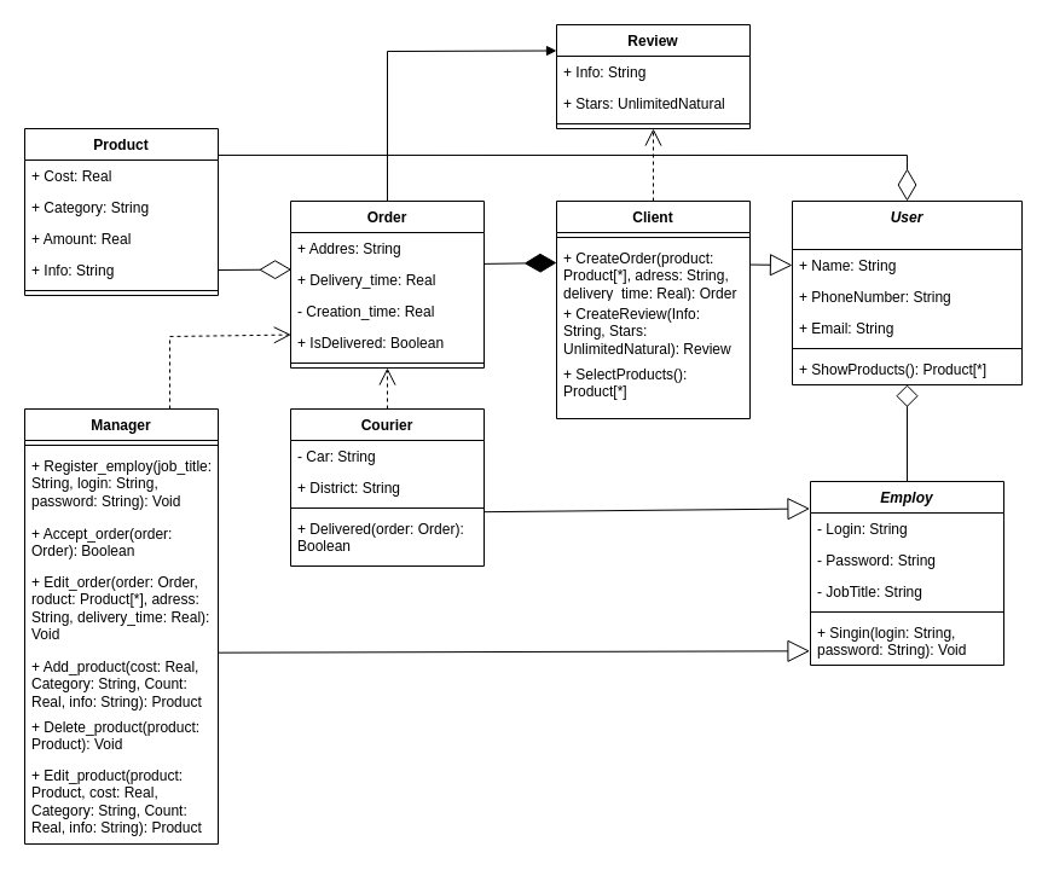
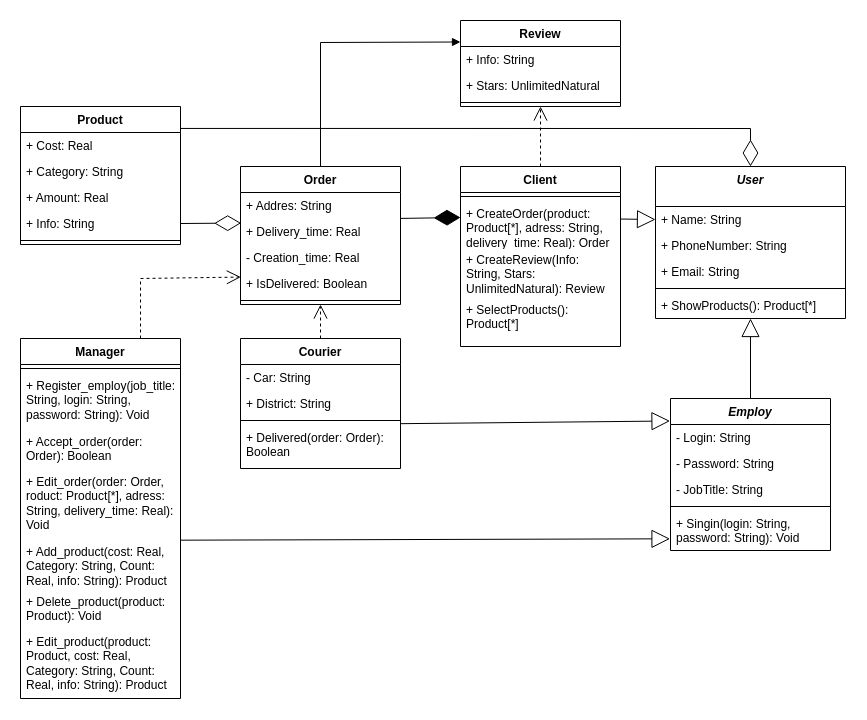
  <mxCell id="0" />
  <mxCell id="1" parent="0" />
  <mxCell id="2" value="&lt;i style=&quot;&quot;&gt;User&lt;/i&gt;" style="swimlane;fontStyle=1;align=center;verticalAlign=top;childLayout=stackLayout;horizontal=1;startSize=40;horizontalStack=0;resizeParent=1;resizeParentMax=0;resizeLast=0;collapsible=1;marginBottom=0;whiteSpace=wrap;html=1;" parent="1" vertex="1"><mxGeometry x="655" y="166" width="190" height="152" as="geometry" /></mxCell>
  <mxCell id="3" value="+ Name: String" style="text;strokeColor=none;fillColor=none;align=left;verticalAlign=top;spacingLeft=4;spacingRight=4;overflow=hidden;rotatable=0;points=[[0,0.5],[1,0.5]];portConstraint=eastwest;whiteSpace=wrap;html=1;" parent="2" vertex="1"><mxGeometry y="40" width="190" height="26" as="geometry" /></mxCell>
  <mxCell id="4" value="+ PhoneNumber: String" style="text;strokeColor=none;fillColor=none;align=left;verticalAlign=top;spacingLeft=4;spacingRight=4;overflow=hidden;rotatable=0;points=[[0,0.5],[1,0.5]];portConstraint=eastwest;whiteSpace=wrap;html=1;" parent="2" vertex="1"><mxGeometry y="66" width="190" height="26" as="geometry" /></mxCell>
  <mxCell id="5" value="+ Email: String" style="text;strokeColor=none;fillColor=none;align=left;verticalAlign=top;spacingLeft=4;spacingRight=4;overflow=hidden;rotatable=0;points=[[0,0.5],[1,0.5]];portConstraint=eastwest;whiteSpace=wrap;html=1;" parent="2" vertex="1"><mxGeometry y="92" width="190" height="26" as="geometry" /></mxCell>
  <mxCell id="6" value="" style="line;strokeWidth=1;fillColor=none;align=left;verticalAlign=middle;spacingTop=-1;spacingLeft=3;spacingRight=3;rotatable=0;labelPosition=right;points=[];portConstraint=eastwest;strokeColor=inherit;" parent="2" vertex="1"><mxGeometry y="118" width="190" height="8" as="geometry" /></mxCell>
  <mxCell id="7" value="+&amp;nbsp;&lt;code&gt;&lt;font face=&quot;Helvetica&quot;&gt;ShowProducts()&lt;/font&gt;&lt;/code&gt;: Product[*]" style="text;strokeColor=none;fillColor=none;align=left;verticalAlign=top;spacingLeft=4;spacingRight=4;overflow=hidden;rotatable=0;points=[[0,0.5],[1,0.5]];portConstraint=eastwest;whiteSpace=wrap;html=1;" parent="2" vertex="1"><mxGeometry y="126" width="190" height="26" as="geometry" /></mxCell>
  <mxCell id="8" value="Client" style="swimlane;fontStyle=1;align=center;verticalAlign=top;childLayout=stackLayout;horizontal=1;startSize=26;horizontalStack=0;resizeParent=1;resizeParentMax=0;resizeLast=0;collapsible=1;marginBottom=0;whiteSpace=wrap;html=1;" parent="1" vertex="1"><mxGeometry x="460" y="166" width="160" height="180" as="geometry" /></mxCell>
  <mxCell id="9" value="" style="line;strokeWidth=1;fillColor=none;align=left;verticalAlign=middle;spacingTop=-1;spacingLeft=3;spacingRight=3;rotatable=0;labelPosition=right;points=[];portConstraint=eastwest;strokeColor=inherit;" parent="8" vertex="1"><mxGeometry y="26" width="160" height="8" as="geometry" /></mxCell>
  <mxCell id="10" value="+ CreateOrder(product: Product[*], adress: String, delivery_time: Real): Order" style="text;strokeColor=none;fillColor=none;align=left;verticalAlign=top;spacingLeft=4;spacingRight=4;overflow=hidden;rotatable=0;points=[[0,0.5],[1,0.5]];portConstraint=eastwest;whiteSpace=wrap;html=1;" parent="8" vertex="1"><mxGeometry y="34" width="160" height="46" as="geometry" /></mxCell>
  <mxCell id="11" value="+ CreateReview(Info: String, Stars: UnlimitedNatural): Review" style="text;strokeColor=none;fillColor=none;align=left;verticalAlign=top;spacingLeft=4;spacingRight=4;overflow=hidden;rotatable=0;points=[[0,0.5],[1,0.5]];portConstraint=eastwest;whiteSpace=wrap;html=1;" vertex="1" parent="8"><mxGeometry y="80" width="160" height="50" as="geometry" /></mxCell>
  <mxCell id="12" value="+&amp;nbsp;&lt;span lang=&quot;en&quot; class=&quot;HwtZe&quot;&gt;&lt;span class=&quot;jCAhz ChMk0b&quot;&gt;&lt;span class=&quot;ryNqvb&quot;&gt;SelectProducts&lt;/span&gt;&lt;/span&gt;&lt;/span&gt;(): Product[*]" style="text;strokeColor=none;fillColor=none;align=left;verticalAlign=top;spacingLeft=4;spacingRight=4;overflow=hidden;rotatable=0;points=[[0,0.5],[1,0.5]];portConstraint=eastwest;whiteSpace=wrap;html=1;" parent="8" vertex="1"><mxGeometry y="130" width="160" height="50" as="geometry" /></mxCell>
  <mxCell id="13" value="Order" style="swimlane;fontStyle=1;align=center;verticalAlign=top;childLayout=stackLayout;horizontal=1;startSize=26;horizontalStack=0;resizeParent=1;resizeParentMax=0;resizeLast=0;collapsible=1;marginBottom=0;whiteSpace=wrap;html=1;" parent="1" vertex="1"><mxGeometry x="240" y="166" width="160" height="138" as="geometry" /></mxCell>
  <mxCell id="14" value="+ Addres: String" style="text;strokeColor=none;fillColor=none;align=left;verticalAlign=top;spacingLeft=4;spacingRight=4;overflow=hidden;rotatable=0;points=[[0,0.5],[1,0.5]];portConstraint=eastwest;whiteSpace=wrap;html=1;" parent="13" vertex="1"><mxGeometry y="26" width="160" height="26" as="geometry" /></mxCell>
  <mxCell id="15" value="+ Delivery_time: Real" style="text;strokeColor=none;fillColor=none;align=left;verticalAlign=top;spacingLeft=4;spacingRight=4;overflow=hidden;rotatable=0;points=[[0,0.5],[1,0.5]];portConstraint=eastwest;whiteSpace=wrap;html=1;" parent="13" vertex="1"><mxGeometry y="52" width="160" height="26" as="geometry" /></mxCell>
  <mxCell id="16" value="- Creation_time: Real" style="text;strokeColor=none;fillColor=none;align=left;verticalAlign=top;spacingLeft=4;spacingRight=4;overflow=hidden;rotatable=0;points=[[0,0.5],[1,0.5]];portConstraint=eastwest;whiteSpace=wrap;html=1;" parent="13" vertex="1"><mxGeometry y="78" width="160" height="26" as="geometry" /></mxCell>
  <mxCell id="17" value="+ IsDelivered: Boolean" style="text;strokeColor=none;fillColor=none;align=left;verticalAlign=top;spacingLeft=4;spacingRight=4;overflow=hidden;rotatable=0;points=[[0,0.5],[1,0.5]];portConstraint=eastwest;whiteSpace=wrap;html=1;" parent="13" vertex="1"><mxGeometry y="104" width="160" height="26" as="geometry" /></mxCell>
  <mxCell id="18" value="" style="line;strokeWidth=1;fillColor=none;align=left;verticalAlign=middle;spacingTop=-1;spacingLeft=3;spacingRight=3;rotatable=0;labelPosition=right;points=[];portConstraint=eastwest;strokeColor=inherit;" parent="13" vertex="1"><mxGeometry y="130" width="160" height="8" as="geometry" /></mxCell>
  <mxCell id="19" value="" style="endArrow=block;endSize=16;endFill=0;html=1;rounded=0;entryX=0;entryY=0.5;entryDx=0;entryDy=0;exitX=1;exitY=0.403;exitDx=0;exitDy=0;exitPerimeter=0;" parent="1" source="10" target="3" edge="1"><mxGeometry width="160" relative="1" as="geometry"><mxPoint x="630" y="208" as="sourcePoint" /><mxPoint x="690.48" y="179.93" as="targetPoint" /></mxGeometry></mxCell>
  <mxCell id="20" value="" style="endArrow=diamondThin;endFill=1;endSize=24;html=1;rounded=0;exitX=0.998;exitY=-0.003;exitDx=0;exitDy=0;exitPerimeter=0;" parent="1" source="15" edge="1"><mxGeometry width="160" relative="1" as="geometry"><mxPoint x="420" y="218" as="sourcePoint" /><mxPoint x="460" y="217" as="targetPoint" /></mxGeometry></mxCell>
  <mxCell id="21" value="Review" style="swimlane;fontStyle=1;align=center;verticalAlign=top;childLayout=stackLayout;horizontal=1;startSize=26;horizontalStack=0;resizeParent=1;resizeParentMax=0;resizeLast=0;collapsible=1;marginBottom=0;whiteSpace=wrap;html=1;" parent="1" vertex="1"><mxGeometry x="460" y="20" width="160" height="86" as="geometry" /></mxCell>
  <mxCell id="22" value="+ Info: String" style="text;strokeColor=none;fillColor=none;align=left;verticalAlign=top;spacingLeft=4;spacingRight=4;overflow=hidden;rotatable=0;points=[[0,0.5],[1,0.5]];portConstraint=eastwest;whiteSpace=wrap;html=1;" parent="21" vertex="1"><mxGeometry y="26" width="160" height="26" as="geometry" /></mxCell>
  <mxCell id="23" value="+ Stars: UnlimitedNatural" style="text;strokeColor=none;fillColor=none;align=left;verticalAlign=top;spacingLeft=4;spacingRight=4;overflow=hidden;rotatable=0;points=[[0,0.5],[1,0.5]];portConstraint=eastwest;whiteSpace=wrap;html=1;" parent="21" vertex="1"><mxGeometry y="52" width="160" height="26" as="geometry" /></mxCell>
  <mxCell id="24" value="" style="line;strokeWidth=1;fillColor=none;align=left;verticalAlign=middle;spacingTop=-1;spacingLeft=3;spacingRight=3;rotatable=0;labelPosition=right;points=[];portConstraint=eastwest;strokeColor=inherit;" parent="21" vertex="1"><mxGeometry y="78" width="160" height="8" as="geometry" /></mxCell>
  <mxCell id="25" value="Product" style="swimlane;fontStyle=1;align=center;verticalAlign=top;childLayout=stackLayout;horizontal=1;startSize=26;horizontalStack=0;resizeParent=1;resizeParentMax=0;resizeLast=0;collapsible=1;marginBottom=0;whiteSpace=wrap;html=1;" parent="1" vertex="1"><mxGeometry x="20" y="106" width="160" height="138" as="geometry" /></mxCell>
  <mxCell id="26" value="+ Cost: Real" style="text;strokeColor=none;fillColor=none;align=left;verticalAlign=top;spacingLeft=4;spacingRight=4;overflow=hidden;rotatable=0;points=[[0,0.5],[1,0.5]];portConstraint=eastwest;whiteSpace=wrap;html=1;" parent="25" vertex="1"><mxGeometry y="26" width="160" height="26" as="geometry" /></mxCell>
  <mxCell id="27" value="+ Category: String" style="text;strokeColor=none;fillColor=none;align=left;verticalAlign=top;spacingLeft=4;spacingRight=4;overflow=hidden;rotatable=0;points=[[0,0.5],[1,0.5]];portConstraint=eastwest;whiteSpace=wrap;html=1;" parent="25" vertex="1"><mxGeometry y="52" width="160" height="26" as="geometry" /></mxCell>
  <mxCell id="28" value="+ Amount: Real" style="text;strokeColor=none;fillColor=none;align=left;verticalAlign=top;spacingLeft=4;spacingRight=4;overflow=hidden;rotatable=0;points=[[0,0.5],[1,0.5]];portConstraint=eastwest;whiteSpace=wrap;html=1;" parent="25" vertex="1"><mxGeometry y="78" width="160" height="26" as="geometry" /></mxCell>
  <mxCell id="29" value="+ Info: String" style="text;strokeColor=none;fillColor=none;align=left;verticalAlign=top;spacingLeft=4;spacingRight=4;overflow=hidden;rotatable=0;points=[[0,0.5],[1,0.5]];portConstraint=eastwest;whiteSpace=wrap;html=1;" parent="25" vertex="1"><mxGeometry y="104" width="160" height="26" as="geometry" /></mxCell>
  <mxCell id="30" value="" style="line;strokeWidth=1;fillColor=none;align=left;verticalAlign=middle;spacingTop=-1;spacingLeft=3;spacingRight=3;rotatable=0;labelPosition=right;points=[];portConstraint=eastwest;strokeColor=inherit;" parent="25" vertex="1"><mxGeometry y="130" width="160" height="8" as="geometry" /></mxCell>
  <mxCell id="31" value="Manager" style="swimlane;fontStyle=1;align=center;verticalAlign=top;childLayout=stackLayout;horizontal=1;startSize=26;horizontalStack=0;resizeParent=1;resizeParentMax=0;resizeLast=0;collapsible=1;marginBottom=0;whiteSpace=wrap;html=1;" parent="1" vertex="1"><mxGeometry x="20" y="338" width="160" height="360" as="geometry" /></mxCell>
  <mxCell id="32" value="" style="line;strokeWidth=1;fillColor=none;align=left;verticalAlign=middle;spacingTop=-1;spacingLeft=3;spacingRight=3;rotatable=0;labelPosition=right;points=[];portConstraint=eastwest;strokeColor=inherit;" parent="31" vertex="1"><mxGeometry y="26" width="160" height="8" as="geometry" /></mxCell>
  <mxCell id="33" value="+ Register_employ(job_title: String, login: String, password: String): Void" style="text;strokeColor=none;fillColor=none;align=left;verticalAlign=top;spacingLeft=4;spacingRight=4;overflow=hidden;rotatable=0;points=[[0,0.5],[1,0.5]];portConstraint=eastwest;whiteSpace=wrap;html=1;" parent="31" vertex="1"><mxGeometry y="34" width="160" height="56" as="geometry" /></mxCell>
  <mxCell id="34" value="+ Accept_order(order: Order): Boolean" style="text;strokeColor=none;fillColor=none;align=left;verticalAlign=top;spacingLeft=4;spacingRight=4;overflow=hidden;rotatable=0;points=[[0,0.5],[1,0.5]];portConstraint=eastwest;whiteSpace=wrap;html=1;" parent="31" vertex="1"><mxGeometry y="90" width="160" height="40" as="geometry" /></mxCell>
  <mxCell id="35" value="+ Edit_order(order: Order, roduct: Product[*], adress: String, delivery_time: Real): Void" style="text;strokeColor=none;fillColor=none;align=left;verticalAlign=top;spacingLeft=4;spacingRight=4;overflow=hidden;rotatable=0;points=[[0,0.5],[1,0.5]];portConstraint=eastwest;whiteSpace=wrap;html=1;" parent="31" vertex="1"><mxGeometry y="130" width="160" height="70" as="geometry" /></mxCell>
  <mxCell id="36" value="+ Add_product(cost: Real, Category: String, Count: Real, info: String): Product" style="text;strokeColor=none;fillColor=none;align=left;verticalAlign=top;spacingLeft=4;spacingRight=4;overflow=hidden;rotatable=0;points=[[0,0.5],[1,0.5]];portConstraint=eastwest;whiteSpace=wrap;html=1;" parent="31" vertex="1"><mxGeometry y="200" width="160" height="50" as="geometry" /></mxCell>
  <mxCell id="37" value="+ Delete_product(product: Product): Void" style="text;strokeColor=none;fillColor=none;align=left;verticalAlign=top;spacingLeft=4;spacingRight=4;overflow=hidden;rotatable=0;points=[[0,0.5],[1,0.5]];portConstraint=eastwest;whiteSpace=wrap;html=1;" parent="31" vertex="1"><mxGeometry y="250" width="160" height="40" as="geometry" /></mxCell>
  <mxCell id="38" value="+ Edit_product(product: Product, cost: Real, Category: String, Count: Real, info: String): Product" style="text;strokeColor=none;fillColor=none;align=left;verticalAlign=top;spacingLeft=4;spacingRight=4;overflow=hidden;rotatable=0;points=[[0,0.5],[1,0.5]];portConstraint=eastwest;whiteSpace=wrap;html=1;" parent="31" vertex="1"><mxGeometry y="290" width="160" height="70" as="geometry" /></mxCell>
  <mxCell id="39" value="Courier" style="swimlane;fontStyle=1;align=center;verticalAlign=top;childLayout=stackLayout;horizontal=1;startSize=26;horizontalStack=0;resizeParent=1;resizeParentMax=0;resizeLast=0;collapsible=1;marginBottom=0;whiteSpace=wrap;html=1;" parent="1" vertex="1"><mxGeometry x="240" y="338" width="160" height="130" as="geometry" /></mxCell>
  <mxCell id="40" value="- Car: String" style="text;strokeColor=none;fillColor=none;align=left;verticalAlign=top;spacingLeft=4;spacingRight=4;overflow=hidden;rotatable=0;points=[[0,0.5],[1,0.5]];portConstraint=eastwest;whiteSpace=wrap;html=1;" parent="39" vertex="1"><mxGeometry y="26" width="160" height="26" as="geometry" /></mxCell>
  <mxCell id="41" value="+ District: String" style="text;strokeColor=none;fillColor=none;align=left;verticalAlign=top;spacingLeft=4;spacingRight=4;overflow=hidden;rotatable=0;points=[[0,0.5],[1,0.5]];portConstraint=eastwest;whiteSpace=wrap;html=1;" parent="39" vertex="1"><mxGeometry y="52" width="160" height="26" as="geometry" /></mxCell>
  <mxCell id="42" value="" style="line;strokeWidth=1;fillColor=none;align=left;verticalAlign=middle;spacingTop=-1;spacingLeft=3;spacingRight=3;rotatable=0;labelPosition=right;points=[];portConstraint=eastwest;strokeColor=inherit;" parent="39" vertex="1"><mxGeometry y="78" width="160" height="8" as="geometry" /></mxCell>
  <mxCell id="43" value="+ Delivered(order: Order): Boolean" style="text;strokeColor=none;fillColor=none;align=left;verticalAlign=top;spacingLeft=4;spacingRight=4;overflow=hidden;rotatable=0;points=[[0,0.5],[1,0.5]];portConstraint=eastwest;whiteSpace=wrap;html=1;" parent="39" vertex="1"><mxGeometry y="86" width="160" height="44" as="geometry" /></mxCell>
  <mxCell id="44" value="" style="endArrow=block;endSize=16;endFill=0;html=1;rounded=0;exitX=1.002;exitY=1.024;exitDx=0;exitDy=0;entryX=-0.003;entryY=0.708;entryDx=0;entryDy=0;entryPerimeter=0;exitPerimeter=0;" parent="1" source="35" target="52" edge="1"><mxGeometry width="160" relative="1" as="geometry"><mxPoint x="270" y="-42" as="sourcePoint" /><mxPoint x="580" y="518" as="targetPoint" /></mxGeometry></mxCell>
  <mxCell id="45" value="" style="endArrow=open;endSize=12;dashed=1;html=1;rounded=0;entryX=0.002;entryY=0.253;entryDx=0;entryDy=0;exitX=0.75;exitY=0;exitDx=0;exitDy=0;entryPerimeter=0;" parent="1" source="31" target="17" edge="1"><mxGeometry width="160" relative="1" as="geometry"><mxPoint x="120" y="205" as="sourcePoint" /><mxPoint x="334" y="678" as="targetPoint" /><Array as="points"><mxPoint x="140" y="278" /></Array></mxGeometry></mxCell>
  <mxCell id="46" value="" style="endArrow=open;endSize=12;dashed=1;html=1;rounded=0;exitX=0.5;exitY=0;exitDx=0;exitDy=0;entryX=0.5;entryY=1;entryDx=0;entryDy=0;" parent="1" source="39" target="13" edge="1"><mxGeometry width="160" relative="1" as="geometry"><mxPoint x="93.64" y="-32" as="sourcePoint" /><mxPoint x="440" y="348" as="targetPoint" /></mxGeometry></mxCell>
  <mxCell id="47" value="&lt;i&gt;Employ&lt;/i&gt;" style="swimlane;fontStyle=1;align=center;verticalAlign=top;childLayout=stackLayout;horizontal=1;startSize=26;horizontalStack=0;resizeParent=1;resizeParentMax=0;resizeLast=0;collapsible=1;marginBottom=0;whiteSpace=wrap;html=1;" parent="1" vertex="1"><mxGeometry x="670" y="398" width="160" height="152" as="geometry" /></mxCell>
  <mxCell id="48" value="- Login: String" style="text;strokeColor=none;fillColor=none;align=left;verticalAlign=top;spacingLeft=4;spacingRight=4;overflow=hidden;rotatable=0;points=[[0,0.5],[1,0.5]];portConstraint=eastwest;whiteSpace=wrap;html=1;" parent="47" vertex="1"><mxGeometry y="26" width="160" height="26" as="geometry" /></mxCell>
  <mxCell id="49" value="- Password: String" style="text;strokeColor=none;fillColor=none;align=left;verticalAlign=top;spacingLeft=4;spacingRight=4;overflow=hidden;rotatable=0;points=[[0,0.5],[1,0.5]];portConstraint=eastwest;whiteSpace=wrap;html=1;" parent="47" vertex="1"><mxGeometry y="52" width="160" height="26" as="geometry" /></mxCell>
  <mxCell id="50" value="- JobTitle: String" style="text;strokeColor=none;fillColor=none;align=left;verticalAlign=top;spacingLeft=4;spacingRight=4;overflow=hidden;rotatable=0;points=[[0,0.5],[1,0.5]];portConstraint=eastwest;whiteSpace=wrap;html=1;" parent="47" vertex="1"><mxGeometry y="78" width="160" height="26" as="geometry" /></mxCell>
  <mxCell id="51" value="" style="line;strokeWidth=1;fillColor=none;align=left;verticalAlign=middle;spacingTop=-1;spacingLeft=3;spacingRight=3;rotatable=0;labelPosition=right;points=[];portConstraint=eastwest;strokeColor=inherit;" parent="47" vertex="1"><mxGeometry y="104" width="160" height="8" as="geometry" /></mxCell>
  <mxCell id="52" value="+ Singin(login: String, password: String): Void" style="text;strokeColor=none;fillColor=none;align=left;verticalAlign=top;spacingLeft=4;spacingRight=4;overflow=hidden;rotatable=0;points=[[0,0.5],[1,0.5]];portConstraint=eastwest;whiteSpace=wrap;html=1;" parent="47" vertex="1"><mxGeometry y="112" width="160" height="40" as="geometry" /></mxCell>
  <mxCell id="53" value="" style="endArrow=block;endSize=16;endFill=0;html=1;rounded=0;entryX=-0.003;entryY=0.148;entryDx=0;entryDy=0;entryPerimeter=0;exitX=1.002;exitY=0.897;exitDx=0;exitDy=0;exitPerimeter=0;" parent="1" source="42" target="47" edge="1"><mxGeometry width="160" relative="1" as="geometry"><mxPoint x="400" y="418" as="sourcePoint" /><mxPoint x="670" y="368" as="targetPoint" /></mxGeometry></mxCell>
- <mxCell id="54" value="" style="endArrow=diamond;endSize=16;endFill=0;html=1;rounded=0;exitX=0.5;exitY=0;exitDx=0;exitDy=0;entryX=0.5;entryY=1;entryDx=0;entryDy=0;" parent="1" source="47" target="2" edge="1"><mxGeometry width="160" relative="1" as="geometry"><mxPoint x="770" y="418" as="sourcePoint" /><mxPoint x="760" y="308" as="targetPoint" /></mxGeometry></mxCell>
+ <mxCell id="54" value="" style="endArrow=block;endSize=16;endFill=0;html=1;rounded=0;exitX=0.5;exitY=0;exitDx=0;exitDy=0;entryX=0.5;entryY=1;entryDx=0;entryDy=0;" parent="1" source="47" target="2" edge="1"><mxGeometry width="160" relative="1" as="geometry"><mxPoint x="770" y="418" as="sourcePoint" /><mxPoint x="760" y="308" as="targetPoint" /></mxGeometry></mxCell>
  <mxCell id="55" value="" style="endArrow=open;endSize=12;dashed=1;html=1;rounded=0;entryX=0.5;entryY=1;entryDx=0;entryDy=0;exitX=0.5;exitY=0;exitDx=0;exitDy=0;" parent="1" source="8" target="21" edge="1"><mxGeometry width="160" relative="1" as="geometry"><mxPoint x="560" y="158" as="sourcePoint" /><mxPoint x="580" y="128" as="targetPoint" /></mxGeometry></mxCell>
  <mxCell id="56" value="" style="endArrow=block;html=1;rounded=0;exitX=0.5;exitY=0;exitDx=0;exitDy=0;entryX=0;entryY=0.25;entryDx=0;entryDy=0;" parent="1" source="13" target="21" edge="1"><mxGeometry width="50" height="50" relative="1" as="geometry"><mxPoint x="100" y="340" as="sourcePoint" /><mxPoint x="430" y="88" as="targetPoint" /><Array as="points"><mxPoint x="320" y="42" /></Array></mxGeometry></mxCell>
  <mxCell id="57" value="" style="endArrow=diamondThin;endFill=0;endSize=24;html=1;rounded=0;exitX=1;exitY=0.5;exitDx=0;exitDy=0;entryX=0.004;entryY=0.176;entryDx=0;entryDy=0;entryPerimeter=0;" parent="1" source="29" target="15" edge="1"><mxGeometry width="160" relative="1" as="geometry"><mxPoint x="220" y="148" as="sourcePoint" /><mxPoint x="380" y="148" as="targetPoint" /></mxGeometry></mxCell>
  <mxCell id="58" value="" style="endArrow=diamondThin;endFill=0;endSize=24;html=1;rounded=0;entryX=0.5;entryY=0;entryDx=0;entryDy=0;exitX=0.999;exitY=0.159;exitDx=0;exitDy=0;exitPerimeter=0;" parent="1" source="25" target="2" edge="1"><mxGeometry width="160" relative="1" as="geometry"><mxPoint x="190" y="138" as="sourcePoint" /><mxPoint x="760" y="152" as="targetPoint" /><Array as="points"><mxPoint x="750" y="128" /></Array></mxGeometry></mxCell>
